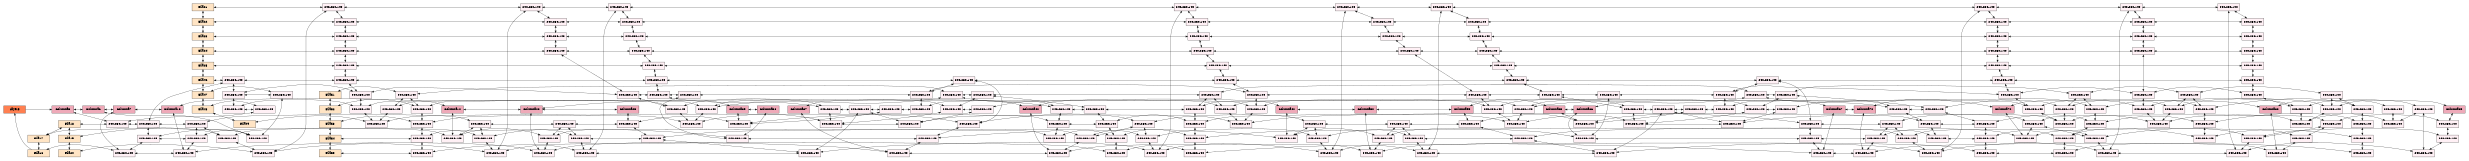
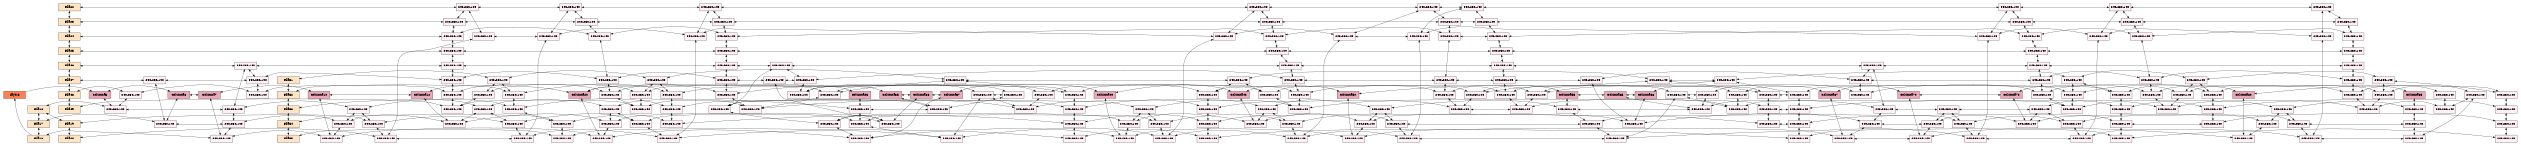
  digraph {
    nodesep=0.6
    ranksep=0.5
    node [fillcolor=lavenderblush1 group=11 shape=box style=filled]
    edge [dir=both]
    n1 [fillcolor=coral group=0 label=Layer5 width=1.5]
    n2 [fillcolor=pink2 group=6 label=Columna5 width=1.5]
    n3 [fillcolor=pink2 group=7 label=Columna6 width=1.5]
    n4 [fillcolor=pink2 group=8 label=Columna7 width=1.5]
    n5 [fillcolor=pink2 label=Columna10 width=1.5]
    n6 [fillcolor=pink2 group=13 label=Columna12 width=1.5]
    n7 [fillcolor=pink2 group=21 label=Columna20 width=1.5]
    n8 [fillcolor=pink2 group=26 label=Columna25 width=1.5]
    n9 [fillcolor=pink2 group=36 label=Columna35 width=1.5]
    n10 [fillcolor=pink2 group=37 label=Columna36 width=1.5]
    n11 [fillcolor=pink2 group=38 label=Columna37 width=1.5]
    n12 [fillcolor=pink2 group=41 label=Columna40 width=1.5]
    n13 [fillcolor=pink2 group=43 label=Columna42 width=1.5]
    n14 [fillcolor=pink2 group=51 label=Columna50 width=1.5]
    n15 [fillcolor=pink2 group=56 label=Columna55 width=1.5]
    n16 [fillcolor=pink2 group=66 label=Columna65 width=1.5]
    n17 [fillcolor=pink2 group=67 label=Columna66 width=1.5]
    n18 [fillcolor=pink2 group=68 label=Columna67 width=1.5]
    n19 [fillcolor=pink2 group=71 label=Columna70 width=1.5]
    n20 [fillcolor=pink2 group=73 label=Columna72 width=1.5]
    n21 [fillcolor=pink2 group=81 label=Columna80 width=1.5]
    n22 [fillcolor=pink2 group=86 label=Columna85 width=1.5]
    n23 [fillcolor=bisque1 group=0 label=Fila16 width=1.5]
    n24 [group=8 label="240-230-140" width=1.5]
    n25 [label="240-230-140" width=1.5]
    n26 [group=21 label="240-230-140" width=1.5]
    n27 [group=38 label="240-230-140" width=1.5]
    n28 [group=41 label="240-230-140" width=1.5]
    n29 [group=51 label="240-230-140" width=1.5]
    n30 [group=68 label="240-230-140" width=1.5]
    n31 [group=71 label="240-230-140" width=1.5]
    n32 [group=81 label="240-230-140" width=1.5]
    n33 [fillcolor=bisque1 group=0 label=Fila17 width=1.5]
    n34 [group=7 label="240-230-140" width=1.5]
    n35 [group=8 label="240-230-140" width=1.5]
    n36 [label="240-230-140" width=1.5]
    n37 [group=13 label="240-230-140" width=1.5]
    n38 [group=21 label="240-230-140" width=1.5]
    n39 [group=37 label="240-230-140" width=1.5]
    n40 [group=38 label="240-230-140" width=1.5]
    n41 [group=41 label="240-230-140" width=1.5]
    n42 [group=43 label="240-230-140" width=1.5]
    n43 [group=51 label="240-230-140" width=1.5]
    n44 [group=67 label="240-230-140" width=1.5]
    n45 [group=68 label="240-230-140" width=1.5]
    n46 [group=71 label="240-230-140" width=1.5]
    n47 [group=73 label="240-230-140" width=1.5]
    n48 [group=81 label="240-230-140" width=1.5]
    n49 [fillcolor=bisque1 group=0 label=Fila18 width=1.5]
    n50 [group=6 label="240-230-140" width=1.5]
    n51 [group=8 label="240-230-140" width=1.5]
    n52 [label="240-230-140" width=1.5]
    n53 [group=13 label="240-230-140" width=1.5]
    n54 [group=21 label="240-230-140" width=1.5]
    n55 [group=26 label="240-230-140" width=1.5]
    n56 [group=36 label="240-230-140" width=1.5]
    n57 [group=38 label="240-230-140" width=1.5]
    n58 [group=41 label="240-230-140" width=1.5]
    n59 [group=43 label="240-230-140" width=1.5]
    n60 [group=51 label="240-230-140" width=1.5]
    n61 [group=56 label="240-230-140" width=1.5]
    n62 [group=66 label="240-230-140" width=1.5]
    n63 [group=68 label="240-230-140" width=1.5]
    n64 [group=71 label="240-230-140" width=1.5]
    n65 [group=73 label="240-230-140" width=1.5]
    n66 [group=81 label="240-230-140" width=1.5]
    n67 [group=86 label="240-230-140" width=1.5]
    n68 [fillcolor=bisque1 group=0 label=Fila19 width=1.5]
    n69 [label="240-230-140" width=1.5]
    n70 [group=13 label="240-230-140" width=1.5]
    n71 [group=21 label="240-230-140" width=1.5]
    n72 [group=26 label="240-230-140" width=1.5]
    n73 [group=41 label="240-230-140" width=1.5]
    n74 [group=43 label="240-230-140" width=1.5]
    n75 [group=51 label="240-230-140" width=1.5]
    n76 [group=56 label="240-230-140" width=1.5]
    n77 [group=71 label="240-230-140" width=1.5]
    n78 [group=73 label="240-230-140" width=1.5]
    n79 [group=81 label="240-230-140" width=1.5]
    n80 [group=86 label="240-230-140" width=1.5]
    n81 [fillcolor=bisque1 group=0 label=Fila20 width=1.5]
    n82 [label="240-230-140" width=1.5]
    n83 [group=13 label="240-230-140" width=1.5]
    n84 [group=21 label="240-230-140" width=1.5]
    n85 [group=26 label="240-230-140" width=1.5]
    n86 [group=41 label="240-230-140" width=1.5]
    n87 [group=43 label="240-230-140" width=1.5]
    n88 [group=51 label="240-230-140" width=1.5]
    n89 [group=56 label="240-230-140" width=1.5]
    n90 [group=71 label="240-230-140" width=1.5]
    n91 [group=73 label="240-230-140" width=1.5]
    n92 [group=81 label="240-230-140" width=1.5]
    n93 [group=86 label="240-230-140" width=1.5]
-   n94 [fillcolor=bisque1 group=0 label=Fila21 width=1.5]
    n95 [label="240-230-140" width=1.5]
    n96 [group=13 label="240-230-140" width=1.5]
    n97 [group=21 label="240-230-140" width=1.5]
    n98 [group=41 label="240-230-140" width=1.5]
    n99 [group=43 label="240-230-140" width=1.5]
    n100 [group=51 label="240-230-140" width=1.5]
    n101 [group=71 label="240-230-140" width=1.5]
    n102 [group=73 label="240-230-140" width=1.5]
    n103 [group=81 label="240-230-140" width=1.5]
    n104 [fillcolor=bisque1 group=0 label=Fila22 width=1.5]
    n105 [label="240-230-140" width=1.5]
    n106 [group=13 label="240-230-140" width=1.5]
    n107 [group=21 label="240-230-140" width=1.5]
    n108 [group=41 label="240-230-140" width=1.5]
    n109 [group=43 label="240-230-140" width=1.5]
    n110 [group=51 label="240-230-140" width=1.5]
    n111 [group=71 label="240-230-140" width=1.5]
    n112 [group=73 label="240-230-140" width=1.5]
    n113 [group=81 label="240-230-140" width=1.5]
    n114 [fillcolor=bisque1 group=0 label=Fila23 width=1.5]
    n115 [label="240-230-140" width=1.5]
    n116 [group=13 label="240-230-140" width=1.5]
    n117 [group=21 label="240-230-140" width=1.5]
    n118 [group=41 label="240-230-140" width=1.5]
    n119 [group=43 label="240-230-140" width=1.5]
    n120 [group=51 label="240-230-140" width=1.5]
    n121 [group=71 label="240-230-140" width=1.5]
    n122 [group=73 label="240-230-140" width=1.5]
    n123 [group=81 label="240-230-140" width=1.5]
    n124 [fillcolor=bisque1 group=0 label=Fila24 width=1.5]
    n125 [label="240-230-140" width=1.5]
    n126 [group=13 label="240-230-140" width=1.5]
    n127 [group=21 label="240-230-140" width=1.5]
    n128 [group=41 label="240-230-140" width=1.5]
    n129 [group=43 label="240-230-140" width=1.5]
    n130 [group=51 label="240-230-140" width=1.5]
    n131 [group=71 label="240-230-140" width=1.5]
    n132 [group=73 label="240-230-140" width=1.5]
    n133 [group=81 label="240-230-140" width=1.5]
    n134 [fillcolor=bisque1 group=0 label=Fila25 width=1.5]
    n135 [label="240-230-140" width=1.5]
    n136 [group=21 label="240-230-140" width=1.5]
    n137 [group=41 label="240-230-140" width=1.5]
    n138 [group=51 label="240-230-140" width=1.5]
    n139 [group=71 label="240-230-140" width=1.5]
    n140 [group=81 label="240-230-140" width=1.5]
    n141 [fillcolor=bisque1 group=0 label=Fila46 width=1.5]
    n142 [group=8 label="240-230-140" width=1.5]
    n143 [label="240-230-140" width=1.5]
    n144 [group=21 label="240-230-140" width=1.5]
    n145 [group=38 label="240-230-140" width=1.5]
    n146 [group=41 label="240-230-140" width=1.5]
    n147 [group=51 label="240-230-140" width=1.5]
    n148 [group=68 label="240-230-140" width=1.5]
    n149 [group=71 label="240-230-140" width=1.5]
    n150 [group=81 label="240-230-140" width=1.5]
    n151 [fillcolor=bisque1 group=0 label=Fila47 width=1.5]
    n152 [group=7 label="240-230-140" width=1.5]
    n153 [group=8 label="240-230-140" width=1.5]
    n154 [label="240-230-140" width=1.5]
    n155 [group=13 label="240-230-140" width=1.5]
    n156 [group=21 label="240-230-140" width=1.5]
    n157 [group=37 label="240-230-140" width=1.5]
    n158 [group=38 label="240-230-140" width=1.5]
    n159 [group=41 label="240-230-140" width=1.5]
    n160 [group=43 label="240-230-140" width=1.5]
    n161 [group=51 label="240-230-140" width=1.5]
    n162 [group=67 label="240-230-140" width=1.5]
    n163 [group=68 label="240-230-140" width=1.5]
    n164 [group=71 label="240-230-140" width=1.5]
    n165 [group=73 label="240-230-140" width=1.5]
    n166 [group=81 label="240-230-140" width=1.5]
    n167 [fillcolor=bisque1 group=0 label=Fila48 width=1.5]
    n168 [group=6 label="240-230-140" width=1.5]
    n169 [group=8 label="240-230-140" width=1.5]
    n170 [label="240-230-140" width=1.5]
    n171 [group=13 label="240-230-140" width=1.5]
    n172 [group=21 label="240-230-140" width=1.5]
    n173 [group=26 label="240-230-140" width=1.5]
    n174 [group=36 label="240-230-140" width=1.5]
    n175 [group=38 label="240-230-140" width=1.5]
    n176 [group=41 label="240-230-140" width=1.5]
    n177 [group=43 label="240-230-140" width=1.5]
    n178 [group=51 label="240-230-140" width=1.5]
    n179 [group=56 label="240-230-140" width=1.5]
    n180 [group=66 label="240-230-140" width=1.5]
    n181 [group=68 label="240-230-140" width=1.5]
    n182 [group=71 label="240-230-140" width=1.5]
    n183 [group=73 label="240-230-140" width=1.5]
    n184 [group=81 label="240-230-140" width=1.5]
    n185 [group=86 label="240-230-140" width=1.5]
    n186 [fillcolor=bisque1 group=0 label=Fila49 width=1.5]
    n187 [label="240-230-140" width=1.5]
    n188 [group=13 label="240-230-140" width=1.5]
    n189 [group=21 label="240-230-140" width=1.5]
    n190 [group=26 label="240-230-140" width=1.5]
    n191 [group=41 label="240-230-140" width=1.5]
    n192 [group=43 label="240-230-140" width=1.5]
    n193 [group=51 label="240-230-140" width=1.5]
    n194 [group=56 label="240-230-140" width=1.5]
    n195 [group=71 label="240-230-140" width=1.5]
    n196 [group=73 label="240-230-140" width=1.5]
    n197 [group=81 label="240-230-140" width=1.5]
    n198 [group=86 label="240-230-140" width=1.5]
    n199 [label="240-230-140" width=1.5]
    n200 [group=13 label="240-230-140" width=1.5]
    n201 [group=21 label="240-230-140" width=1.5]
    n202 [group=26 label="240-230-140" width=1.5]
    n203 [group=41 label="240-230-140" width=1.5]
    n204 [group=43 label="240-230-140" width=1.5]
    n205 [group=51 label="240-230-140" width=1.5]
    n206 [group=56 label="240-230-140" width=1.5]
    n207 [group=71 label="240-230-140" width=1.5]
    n208 [group=73 label="240-230-140" width=1.5]
    n209 [group=81 label="240-230-140" width=1.5]
    n210 [group=86 label="240-230-140" width=1.5]
    n211 [fillcolor=bisque1 group=0 label=Fila51 width=1.5]
    n212 [label="240-230-140" width=1.5]
    n213 [group=13 label="240-230-140" width=1.5]
    n214 [group=21 label="240-230-140" width=1.5]
    n215 [group=41 label="240-230-140" width=1.5]
    n216 [group=43 label="240-230-140" width=1.5]
    n217 [group=51 label="240-230-140" width=1.5]
    n218 [group=71 label="240-230-140" width=1.5]
    n219 [group=73 label="240-230-140" width=1.5]
    n220 [group=81 label="240-230-140" width=1.5]
    n221 [fillcolor=bisque1 group=0 label=Fila52 width=1.5]
    n222 [label="240-230-140" width=1.5]
    n223 [group=13 label="240-230-140" width=1.5]
    n224 [group=21 label="240-230-140" width=1.5]
    n225 [group=41 label="240-230-140" width=1.5]
    n226 [group=43 label="240-230-140" width=1.5]
    n227 [group=51 label="240-230-140" width=1.5]
    n228 [group=71 label="240-230-140" width=1.5]
    n229 [group=73 label="240-230-140" width=1.5]
    n230 [group=81 label="240-230-140" width=1.5]
    n231 [fillcolor=bisque1 group=0 label=Fila53 width=1.5]
    n232 [label="240-230-140" width=1.5]
    n233 [group=13 label="240-230-140" width=1.5]
    n234 [group=21 label="240-230-140" width=1.5]
    n235 [group=41 label="240-230-140" width=1.5]
    n236 [group=43 label="240-230-140" width=1.5]
    n237 [group=51 label="240-230-140" width=1.5]
    n238 [group=71 label="240-230-140" width=1.5]
    n239 [group=73 label="240-230-140" width=1.5]
    n240 [group=81 label="240-230-140" width=1.5]
    n241 [fillcolor=bisque1 group=0 label=Fila54 width=1.5]
    n242 [label="240-230-140" width=1.5]
    n243 [group=13 label="240-230-140" width=1.5]
    n244 [group=21 label="240-230-140" width=1.5]
    n245 [group=41 label="240-230-140" width=1.5]
    n246 [group=43 label="240-230-140" width=1.5]
    n247 [group=51 label="240-230-140" width=1.5]
    n248 [group=71 label="240-230-140" width=1.5]
    n249 [group=73 label="240-230-140" width=1.5]
    n250 [group=81 label="240-230-140" width=1.5]
    n251 [fillcolor=bisque1 group=0 label=Fila55 width=1.5]
    n252 [label="240-230-140" width=1.5]
    n253 [group=21 label="240-230-140" width=1.5]
    n254 [group=41 label="240-230-140" width=1.5]
    n255 [group=51 label="240-230-140" width=1.5]
    n256 [group=71 label="240-230-140" width=1.5]
    n257 [group=81 label="240-230-140" width=1.5]
    subgraph sub_1 {
      rank=same
      n1
      n2
      n3
      n4
      n5
      n6
      n7
      n8
      n9
      n10
      n11
      n12
      n13
      n14
      n15
      n16
      n17
      n18
      n19
      n20
      n21
      n22
    }
    subgraph sub_2 {
      rank=same
      n23
      n24
      n25
      n26
      n27
      n28
      n29
      n30
      n31
      n32
    }
    subgraph sub_3 {
      rank=same
      n33
      n34
      n35
      n36
      n37
      n38
      n39
      n40
      n41
      n42
      n43
      n44
      n45
      n46
      n47
      n48
    }
    subgraph sub_4 {
      rank=same
      n49
      n50
      n51
      n52
      n53
      n54
      n55
      n56
      n57
      n58
      n59
      n60
      n61
      n62
      n63
      n64
      n65
      n66
      n67
    }
    subgraph sub_5 {
      rank=same
      n68
      n69
      n70
      n71
      n72
      n73
      n74
      n75
      n76
      n77
      n78
      n79
      n80
    }
    subgraph sub_6 {
      rank=same
      n81
      n82
      n83
      n84
      n85
      n86
      n87
      n88
      n89
      n90
      n91
      n92
      n93
    }
    subgraph sub_7 {
      rank=same
-     n94
      n95
      n96
      n97
      n98
      n99
      n100
      n101
      n102
      n103
    }
    subgraph sub_8 {
      rank=same
      n104
      n105
      n106
      n107
      n108
      n109
      n110
      n111
      n112
      n113
    }
    subgraph sub_9 {
      rank=same
      n114
      n115
      n116
      n117
      n118
      n119
      n120
      n121
      n122
      n123
    }
    subgraph sub_10 {
      rank=same
      n124
      n125
      n126
      n127
      n128
      n129
      n130
      n131
      n132
      n133
    }
    subgraph sub_11 {
      rank=same
      n134
      n135
      n136
      n137
      n138
      n139
      n140
    }
    subgraph sub_12 {
      rank=same
      n141
      n142
      n143
      n144
      n145
      n146
      n147
      n148
      n149
      n150
    }
    subgraph sub_13 {
      rank=same
      n151
      n152
      n153
      n154
      n155
      n156
      n157
      n158
      n159
      n160
      n161
      n162
      n163
      n164
      n165
      n166
    }
    subgraph sub_14 {
      rank=same
      n167
      n168
      n169
      n170
      n171
      n172
      n173
      n174
      n175
      n176
      n177
      n178
      n179
      n180
      n181
      n182
      n183
      n184
      n185
    }
    subgraph sub_15 {
      rank=same
      n186
      n187
      n188
      n189
      n190
      n191
      n192
      n193
      n194
      n195
      n196
      n197
      n198
    }
    subgraph sub_16 {
      rank=same
      n199
      n200
      n201
      n202
      n203
      n204
      n205
      n206
      n207
      n208
      n209
      n210
    }
    subgraph sub_17 {
      rank=same
      n211
      n212
      n213
      n214
      n215
      n216
      n217
      n218
      n219
      n220
    }
    subgraph sub_18 {
      rank=same
      n221
      n222
      n223
      n224
      n225
      n226
      n227
      n228
      n229
      n230
    }
    subgraph sub_19 {
      rank=same
      n231
      n232
      n233
      n234
      n235
      n236
      n237
      n238
      n239
      n240
    }
    subgraph sub_20 {
      rank=same
      n241
      n242
      n243
      n244
      n245
      n246
      n247
      n248
      n249
      n250
    }
    subgraph sub_21 {
      rank=same
      n251
      n252
      n253
      n254
      n255
      n256
      n257
    }
    n1 -> n2 [dir=""]
    n2 -> n3
    n2 -> n50
    n3 -> n4
    n3 -> n34
    n4 -> n5
    n4 -> n24
    n5 -> n6
    n5 -> n25
    n6 -> n7
    n6 -> n37
    n7 -> n8
    n7 -> n9
    n7 -> n26
    n8 -> n55
    n9 -> n10
    n9 -> n56
+   n10 -> n11
    n10 -> n39
    n11 -> n12
    n11 -> n27
    n12 -> n13
    n12 -> n28
    n13 -> n14
    n13 -> n42
    n14 -> n15
    n14 -> n29
    n15 -> n16
    n15 -> n61
    n16 -> n17
    n16 -> n62
    n17 -> n18
    n17 -> n44
    n18 -> n19
    n18 -> n30
    n19 -> n20
    n19 -> n31
    n20 -> n21
    n20 -> n47
    n21 -> n22
    n21 -> n32
    n22 -> n67
    n23 -> n1 [dir=""]
    n23 -> n24
    n23 -> n33
    n24 -> n25
    n25 -> n26
    n26 -> n27
    n27 -> n28
    n28 -> n29
    n29 -> n30
    n30 -> n31
    n31 -> n32
    n33 -> n34
    n33 -> n49
    n34 -> n35
    n35 -> n24
    n35 -> n36
    n36 -> n25
    n36 -> n37
    n37 -> n38
    n38 -> n26
    n38 -> n39
    n39 -> n40
    n40 -> n27
    n40 -> n41
    n41 -> n28
    n41 -> n42
    n42 -> n43
    n43 -> n29
    n43 -> n44
    n44 -> n45
    n45 -> n30
    n45 -> n46
    n46 -> n31
    n46 -> n47
    n47 -> n48
    n48 -> n32
    n49 -> n50
    n49 -> n68
    n50 -> n51
    n51 -> n35
    n51 -> n52
    n52 -> n36
    n52 -> n53
    n53 -> n37
    n53 -> n54
    n54 -> n38
    n54 -> n55
    n55 -> n56
    n56 -> n57
    n57 -> n40
    n57 -> n58
    n58 -> n41
    n58 -> n59
    n59 -> n42
    n59 -> n60
    n60 -> n43
    n60 -> n61
    n61 -> n62
    n62 -> n63
    n63 -> n45
    n63 -> n64
    n64 -> n46
    n64 -> n65
    n65 -> n47
    n65 -> n66
    n66 -> n48
    n66 -> n67
    n68 -> n69
    n68 -> n81
    n69 -> n52
    n69 -> n70
    n70 -> n53
    n70 -> n71
    n71 -> n54
    n71 -> n72
    n72 -> n55
    n72 -> n73
    n73 -> n58
    n73 -> n74
    n74 -> n59
    n74 -> n75
    n75 -> n60
    n75 -> n76
    n76 -> n61
    n76 -> n77
    n77 -> n64
    n77 -> n78
    n78 -> n65
    n78 -> n79
    n79 -> n66
    n79 -> n80
    n80 -> n67
    n81 -> n82
    n82 -> n69
    n82 -> n83
    n83 -> n70
    n83 -> n84
    n84 -> n71
    n84 -> n85
    n85 -> n72
    n85 -> n86
    n86 -> n73
    n86 -> n87
    n87 -> n74
    n87 -> n88
    n88 -> n75
    n88 -> n89
    n89 -> n76
    n89 -> n90
    n90 -> n77
    n90 -> n91
    n91 -> n78
    n91 -> n92
    n92 -> n79
    n92 -> n93
    n93 -> n80
-   n94 -> n95
-   n94 -> n104
    n95 -> n82
    n95 -> n96
    n96 -> n83
    n96 -> n97
    n97 -> n84
    n97 -> n98
    n98 -> n86
    n98 -> n99
    n99 -> n87
    n99 -> n100
    n100 -> n88
    n100 -> n101
    n101 -> n90
    n101 -> n102
    n102 -> n91
    n102 -> n103
    n103 -> n92
    n104 -> n105
    n104 -> n114
    n105 -> n95
    n105 -> n106
    n106 -> n96
    n106 -> n107
    n107 -> n97
    n107 -> n108
    n108 -> n98
    n108 -> n109
    n109 -> n99
    n109 -> n110
    n110 -> n100
    n110 -> n111
    n111 -> n101
    n111 -> n112
    n112 -> n102
    n112 -> n113
    n113 -> n103
    n114 -> n115
    n114 -> n124
    n115 -> n105
    n115 -> n116
    n116 -> n106
    n116 -> n117
    n117 -> n107
    n117 -> n118
    n118 -> n108
    n118 -> n119
    n119 -> n109
    n119 -> n120
    n120 -> n110
    n120 -> n121
    n121 -> n111
    n121 -> n122
    n122 -> n112
    n122 -> n123
    n123 -> n113
    n124 -> n125
    n124 -> n134
    n125 -> n115
    n125 -> n126
    n126 -> n116
    n126 -> n127
    n127 -> n117
    n127 -> n128
    n128 -> n118
    n128 -> n129
    n129 -> n119
    n129 -> n130
    n130 -> n120
    n130 -> n131
    n131 -> n121
    n131 -> n132
    n132 -> n122
    n132 -> n133
    n133 -> n123
    n134 -> n135
    n134 -> n141
    n135 -> n125
    n135 -> n136
    n136 -> n127
    n136 -> n137
    n137 -> n128
    n137 -> n138
    n138 -> n130
    n138 -> n139
    n139 -> n131
    n139 -> n140
    n140 -> n133
    n141 -> n142
    n141 -> n151
    n142 -> n51
    n142 -> n143
    n143 -> n135
    n143 -> n144
    n144 -> n136
    n144 -> n145
    n145 -> n57
    n145 -> n146
    n146 -> n137
    n146 -> n147
    n147 -> n138
    n147 -> n148
    n148 -> n63
    n148 -> n149
    n149 -> n139
    n149 -> n150
    n150 -> n140
    n151 -> n152
    n151 -> n167
    n152 -> n34
    n152 -> n153
    n153 -> n142
    n153 -> n154
    n154 -> n143
    n154 -> n155
    n155 -> n126
    n155 -> n156
    n156 -> n144
    n156 -> n157
    n157 -> n39
    n157 -> n158
    n158 -> n145
    n158 -> n159
    n159 -> n146
    n159 -> n160
    n160 -> n129
    n160 -> n161
    n161 -> n147
    n161 -> n162
    n162 -> n44
    n162 -> n163
    n163 -> n148
    n163 -> n164
    n164 -> n149
    n164 -> n165
    n165 -> n132
    n165 -> n166
    n166 -> n150
    n167 -> n168
    n167 -> n186
    n168 -> n50
    n168 -> n169
    n169 -> n153
    n169 -> n170
    n170 -> n154
    n170 -> n171
    n171 -> n155
    n171 -> n172
    n172 -> n156
    n172 -> n173
    n173 -> n85
    n173 -> n174
    n174 -> n56
    n174 -> n175
    n175 -> n158
    n175 -> n176
    n176 -> n159
    n176 -> n177
    n177 -> n160
    n177 -> n178
    n178 -> n161
    n178 -> n179
    n179 -> n89
    n179 -> n180
    n180 -> n62
    n180 -> n181
    n181 -> n163
    n181 -> n182
    n182 -> n164
    n182 -> n183
    n183 -> n165
    n183 -> n184
    n184 -> n166
    n184 -> n185
    n185 -> n93
    n186 -> n187
    n187 -> n170
    n187 -> n188
    n188 -> n171
    n188 -> n189
    n189 -> n172
    n189 -> n190
    n190 -> n173
    n190 -> n191
    n191 -> n176
    n191 -> n192
    n192 -> n177
    n192 -> n193
    n193 -> n178
    n193 -> n194
    n194 -> n179
    n194 -> n195
    n195 -> n182
    n195 -> n196
    n196 -> n183
    n196 -> n197
    n197 -> n184
    n197 -> n198
    n198 -> n185
    n199 -> n187
    n199 -> n200
    n200 -> n188
    n200 -> n201
    n201 -> n189
    n201 -> n202
    n202 -> n190
    n202 -> n203
    n203 -> n191
    n203 -> n204
    n204 -> n192
    n204 -> n205
    n205 -> n193
    n205 -> n206
    n206 -> n194
    n206 -> n207
    n207 -> n195
    n207 -> n208
    n208 -> n196
    n208 -> n209
    n209 -> n197
    n209 -> n210
    n210 -> n198
    n211 -> n212
    n211 -> n221
    n212 -> n199
    n212 -> n213
    n213 -> n200
    n213 -> n214
    n214 -> n201
    n214 -> n215
    n215 -> n203
    n215 -> n216
    n216 -> n204
    n216 -> n217
    n217 -> n205
    n217 -> n218
    n218 -> n207
    n218 -> n219
    n219 -> n208
    n219 -> n220
    n220 -> n209
    n221 -> n222
    n221 -> n231
    n222 -> n212
    n222 -> n223
    n223 -> n213
    n223 -> n224
    n224 -> n214
    n224 -> n225
    n225 -> n215
    n225 -> n226
    n226 -> n216
    n226 -> n227
    n227 -> n217
    n227 -> n228
    n228 -> n218
    n228 -> n229
    n229 -> n219
    n229 -> n230
    n230 -> n220
    n231 -> n232
    n231 -> n241
    n232 -> n222
    n232 -> n233
    n233 -> n223
    n233 -> n234
    n234 -> n224
    n234 -> n235
    n235 -> n225
    n235 -> n236
    n236 -> n226
    n236 -> n237
    n237 -> n227
    n237 -> n238
    n238 -> n228
    n238 -> n239
    n239 -> n229
    n239 -> n240
    n240 -> n230
    n241 -> n242
    n241 -> n251
    n242 -> n232
    n242 -> n243
    n243 -> n233
    n243 -> n244
    n244 -> n234
    n244 -> n245
    n245 -> n235
    n245 -> n246
    n246 -> n236
    n246 -> n247
    n247 -> n237
    n247 -> n248
    n248 -> n238
    n248 -> n249
    n249 -> n239
    n249 -> n250
    n250 -> n240
    n251 -> n252
    n252 -> n242
    n252 -> n253
    n253 -> n244
    n253 -> n254
    n254 -> n245
    n254 -> n255
    n255 -> n247
    n255 -> n256
    n256 -> n248
    n256 -> n257
    n257 -> n250
  }
